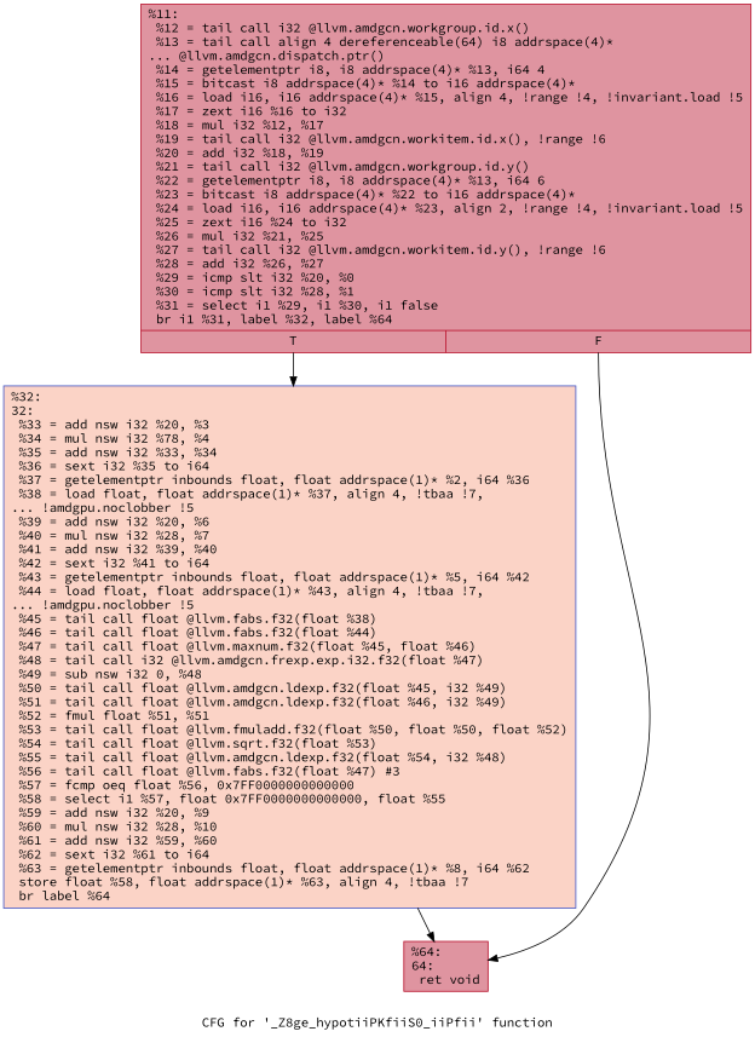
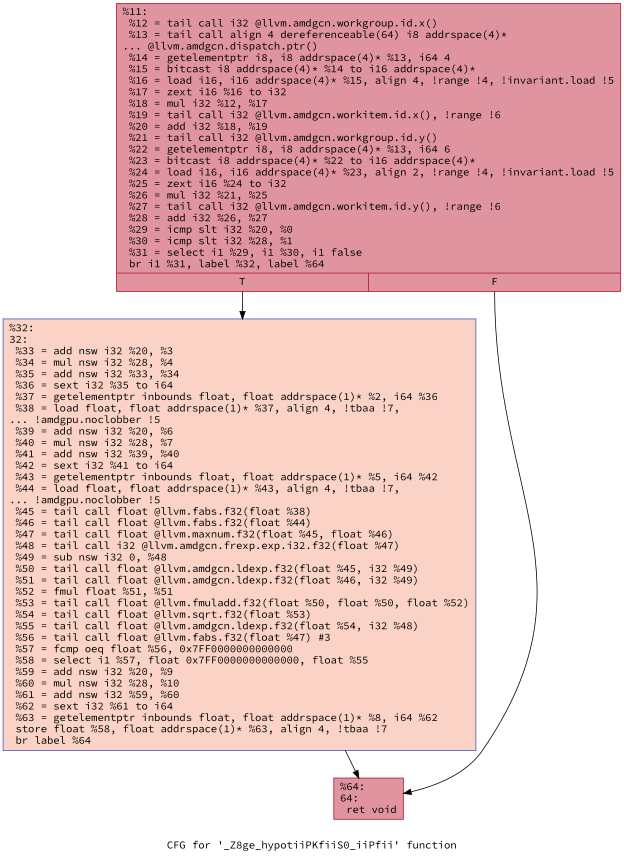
  digraph {
    label="CFG for '_Z8ge_hypotiiPKfiiS0_iiPfii' function"
    fontname="Source Code Pro"
    node [color="#b70d28ff" fillcolor="#b70d2870" shape=record style=filled fontname="Source Code Pro"]
    edge [fontname="Source Code Pro"]
    n1 [label="{%11:\l  %12 = tail call i32 @llvm.amdgcn.workgroup.id.x()\l  %13 = tail call align 4 dereferenceable(64) i8 addrspace(4)*\l... @llvm.amdgcn.dispatch.ptr()\l  %14 = getelementptr i8, i8 addrspace(4)* %13, i64 4\l  %15 = bitcast i8 addrspace(4)* %14 to i16 addrspace(4)*\l  %16 = load i16, i16 addrspace(4)* %15, align 4, !range !4, !invariant.load !5\l  %17 = zext i16 %16 to i32\l  %18 = mul i32 %12, %17\l  %19 = tail call i32 @llvm.amdgcn.workitem.id.x(), !range !6\l  %20 = add i32 %18, %19\l  %21 = tail call i32 @llvm.amdgcn.workgroup.id.y()\l  %22 = getelementptr i8, i8 addrspace(4)* %13, i64 6\l  %23 = bitcast i8 addrspace(4)* %22 to i16 addrspace(4)*\l  %24 = load i16, i16 addrspace(4)* %23, align 2, !range !4, !invariant.load !5\l  %25 = zext i16 %24 to i32\l  %26 = mul i32 %21, %25\l  %27 = tail call i32 @llvm.amdgcn.workitem.id.y(), !range !6\l  %28 = add i32 %26, %27\l  %29 = icmp slt i32 %20, %0\l  %30 = icmp slt i32 %28, %1\l  %31 = select i1 %29, i1 %30, i1 false\l  br i1 %31, label %32, label %64\l|{<s0>T|<s1>F}}"]
-   n2 [color="#3d50c3ff" fillcolor="#f59c7d70" label="{%32:\l32:                                               \l  %33 = add nsw i32 %20, %3\l  %34 = mul nsw i32 %78, %4\l  %35 = add nsw i32 %33, %34\l  %36 = sext i32 %35 to i64\l  %37 = getelementptr inbounds float, float addrspace(1)* %2, i64 %36\l  %38 = load float, float addrspace(1)* %37, align 4, !tbaa !7,\l... !amdgpu.noclobber !5\l  %39 = add nsw i32 %20, %6\l  %40 = mul nsw i32 %28, %7\l  %41 = add nsw i32 %39, %40\l  %42 = sext i32 %41 to i64\l  %43 = getelementptr inbounds float, float addrspace(1)* %5, i64 %42\l  %44 = load float, float addrspace(1)* %43, align 4, !tbaa !7,\l... !amdgpu.noclobber !5\l  %45 = tail call float @llvm.fabs.f32(float %38)\l  %46 = tail call float @llvm.fabs.f32(float %44)\l  %47 = tail call float @llvm.maxnum.f32(float %45, float %46)\l  %48 = tail call i32 @llvm.amdgcn.frexp.exp.i32.f32(float %47)\l  %49 = sub nsw i32 0, %48\l  %50 = tail call float @llvm.amdgcn.ldexp.f32(float %45, i32 %49)\l  %51 = tail call float @llvm.amdgcn.ldexp.f32(float %46, i32 %49)\l  %52 = fmul float %51, %51\l  %53 = tail call float @llvm.fmuladd.f32(float %50, float %50, float %52)\l  %54 = tail call float @llvm.sqrt.f32(float %53)\l  %55 = tail call float @llvm.amdgcn.ldexp.f32(float %54, i32 %48)\l  %56 = tail call float @llvm.fabs.f32(float %47) #3\l  %57 = fcmp oeq float %56, 0x7FF0000000000000\l  %58 = select i1 %57, float 0x7FF0000000000000, float %55\l  %59 = add nsw i32 %20, %9\l  %60 = mul nsw i32 %28, %10\l  %61 = add nsw i32 %59, %60\l  %62 = sext i32 %61 to i64\l  %63 = getelementptr inbounds float, float addrspace(1)* %8, i64 %62\l  store float %58, float addrspace(1)* %63, align 4, !tbaa !7\l  br label %64\l}"]
+   n2 [color="#3d50c3ff" fillcolor="#f59c7d70" label="{%32:\l32:                                               \l  %33 = add nsw i32 %20, %3\l  %34 = mul nsw i32 %28, %4\l  %35 = add nsw i32 %33, %34\l  %36 = sext i32 %35 to i64\l  %37 = getelementptr inbounds float, float addrspace(1)* %2, i64 %36\l  %38 = load float, float addrspace(1)* %37, align 4, !tbaa !7,\l... !amdgpu.noclobber !5\l  %39 = add nsw i32 %20, %6\l  %40 = mul nsw i32 %28, %7\l  %41 = add nsw i32 %39, %40\l  %42 = sext i32 %41 to i64\l  %43 = getelementptr inbounds float, float addrspace(1)* %5, i64 %42\l  %44 = load float, float addrspace(1)* %43, align 4, !tbaa !7,\l... !amdgpu.noclobber !5\l  %45 = tail call float @llvm.fabs.f32(float %38)\l  %46 = tail call float @llvm.fabs.f32(float %44)\l  %47 = tail call float @llvm.maxnum.f32(float %45, float %46)\l  %48 = tail call i32 @llvm.amdgcn.frexp.exp.i32.f32(float %47)\l  %49 = sub nsw i32 0, %48\l  %50 = tail call float @llvm.amdgcn.ldexp.f32(float %45, i32 %49)\l  %51 = tail call float @llvm.amdgcn.ldexp.f32(float %46, i32 %49)\l  %52 = fmul float %51, %51\l  %53 = tail call float @llvm.fmuladd.f32(float %50, float %50, float %52)\l  %54 = tail call float @llvm.sqrt.f32(float %53)\l  %55 = tail call float @llvm.amdgcn.ldexp.f32(float %54, i32 %48)\l  %56 = tail call float @llvm.fabs.f32(float %47) #3\l  %57 = fcmp oeq float %56, 0x7FF0000000000000\l  %58 = select i1 %57, float 0x7FF0000000000000, float %55\l  %59 = add nsw i32 %20, %9\l  %60 = mul nsw i32 %28, %10\l  %61 = add nsw i32 %59, %60\l  %62 = sext i32 %61 to i64\l  %63 = getelementptr inbounds float, float addrspace(1)* %8, i64 %62\l  store float %58, float addrspace(1)* %63, align 4, !tbaa !7\l  br label %64\l}"]
    n3 [label="{%64:\l64:                                               \l  ret void\l}"]
    n1 -> n2 [tailport=s0]
    n1 -> n3 [tailport=s1]
    n2 -> n3
  }
